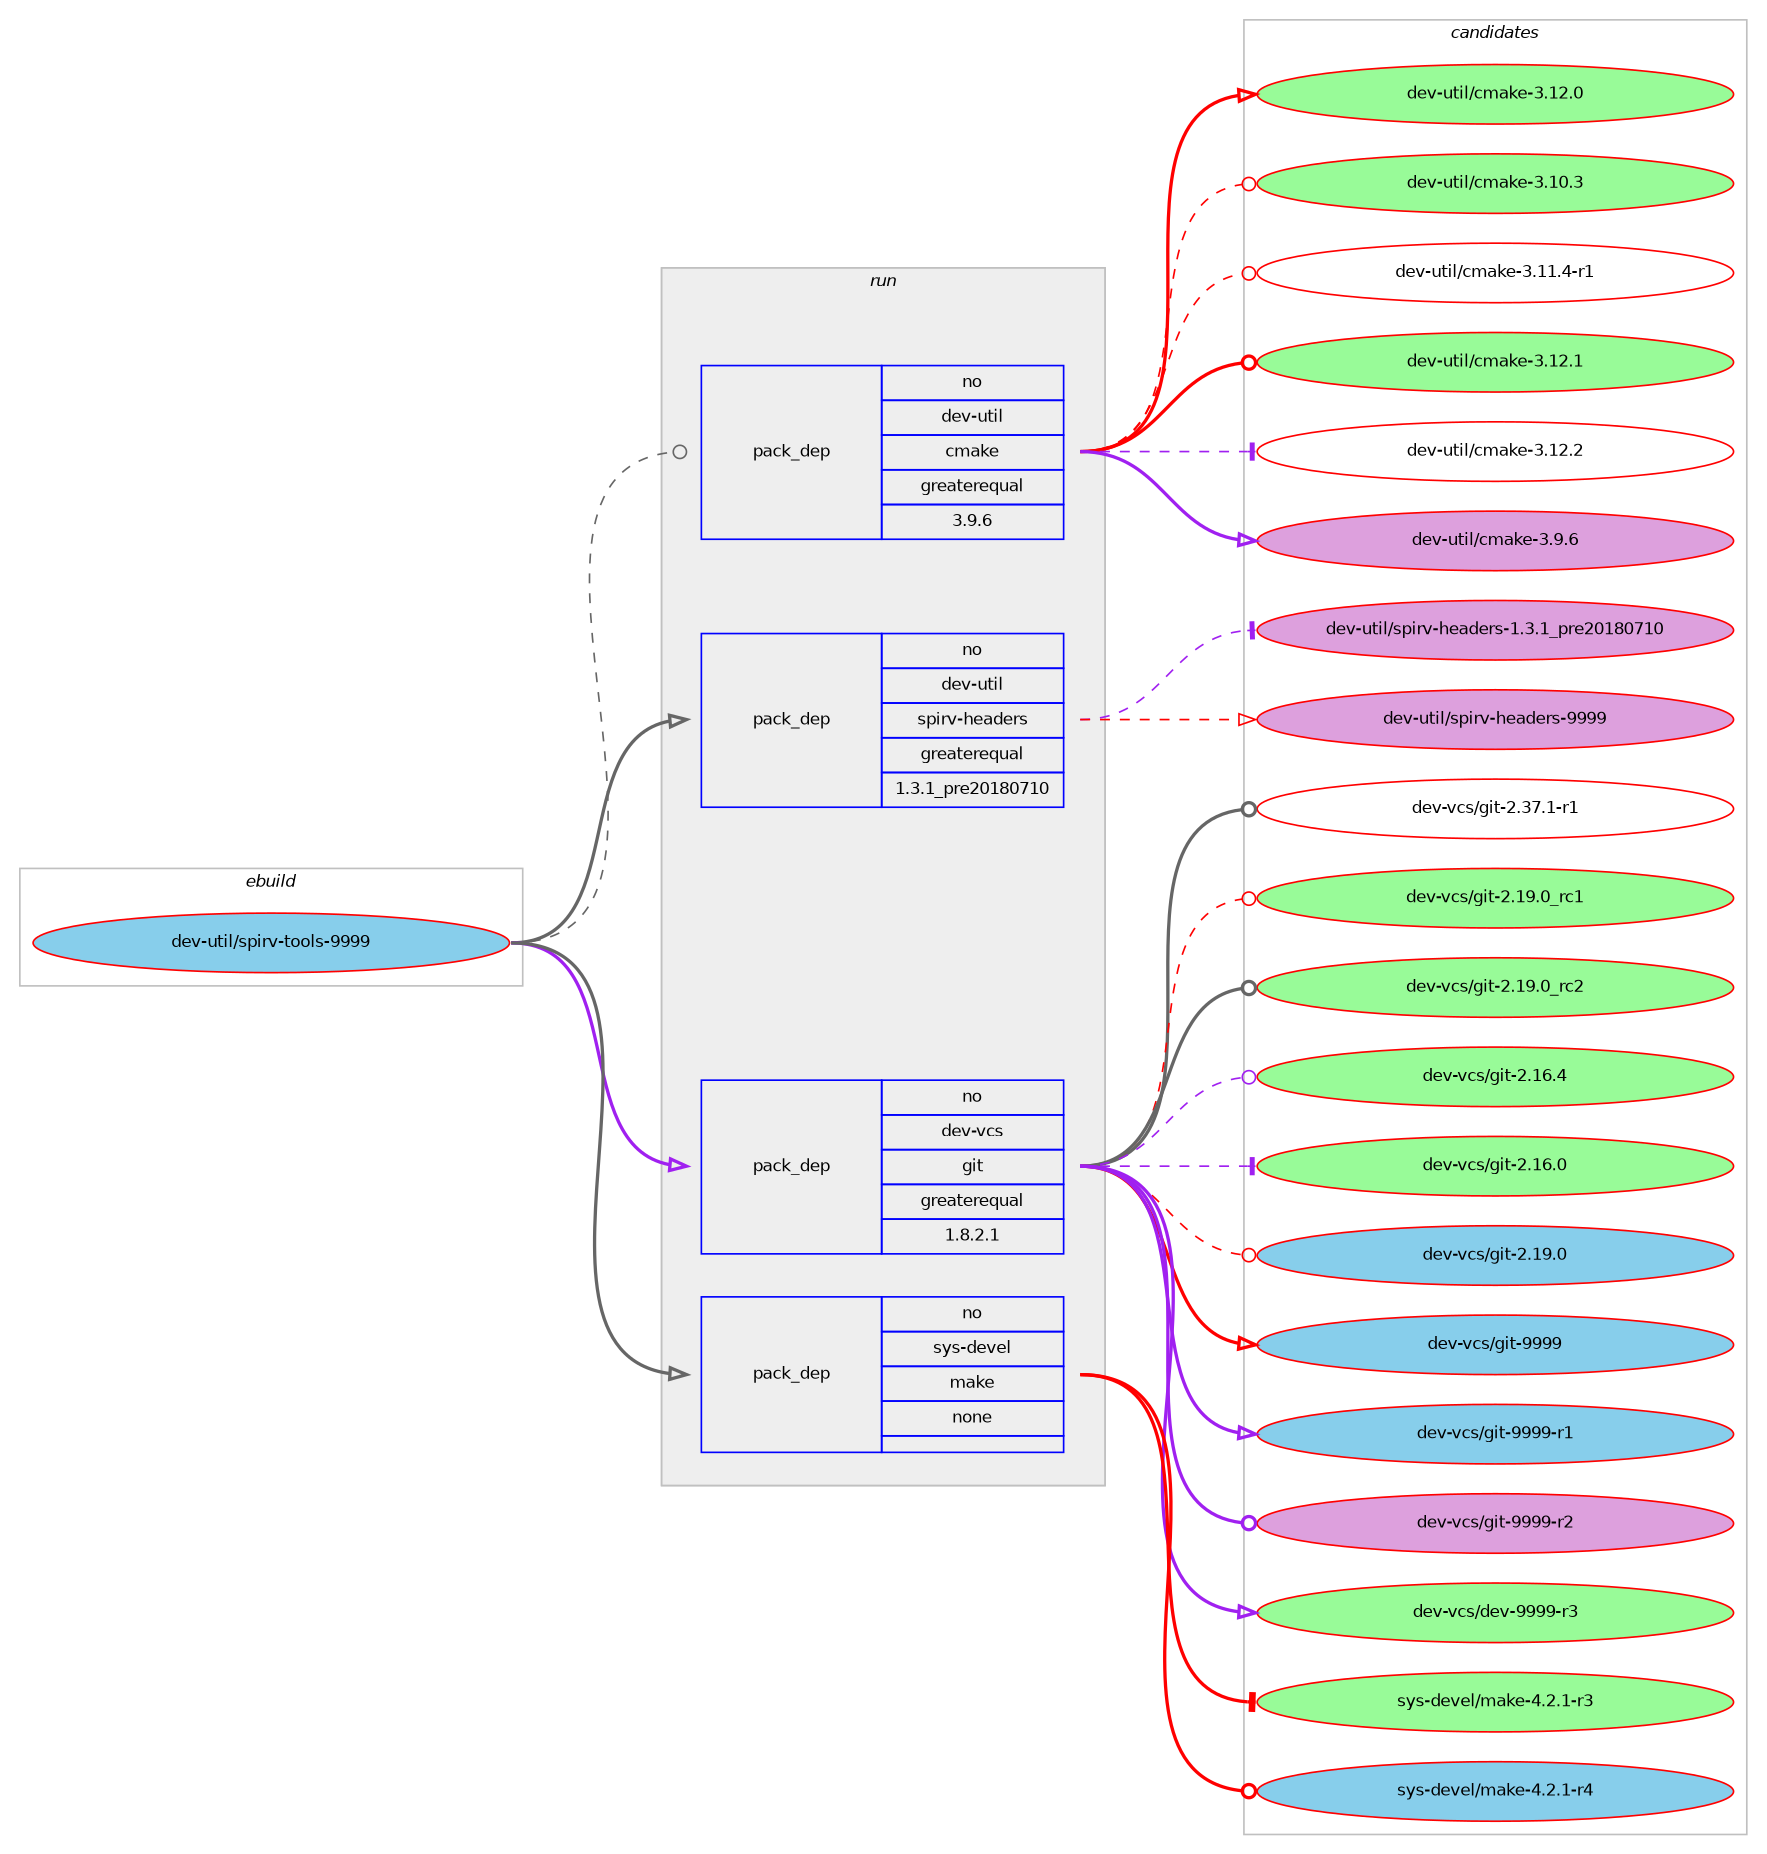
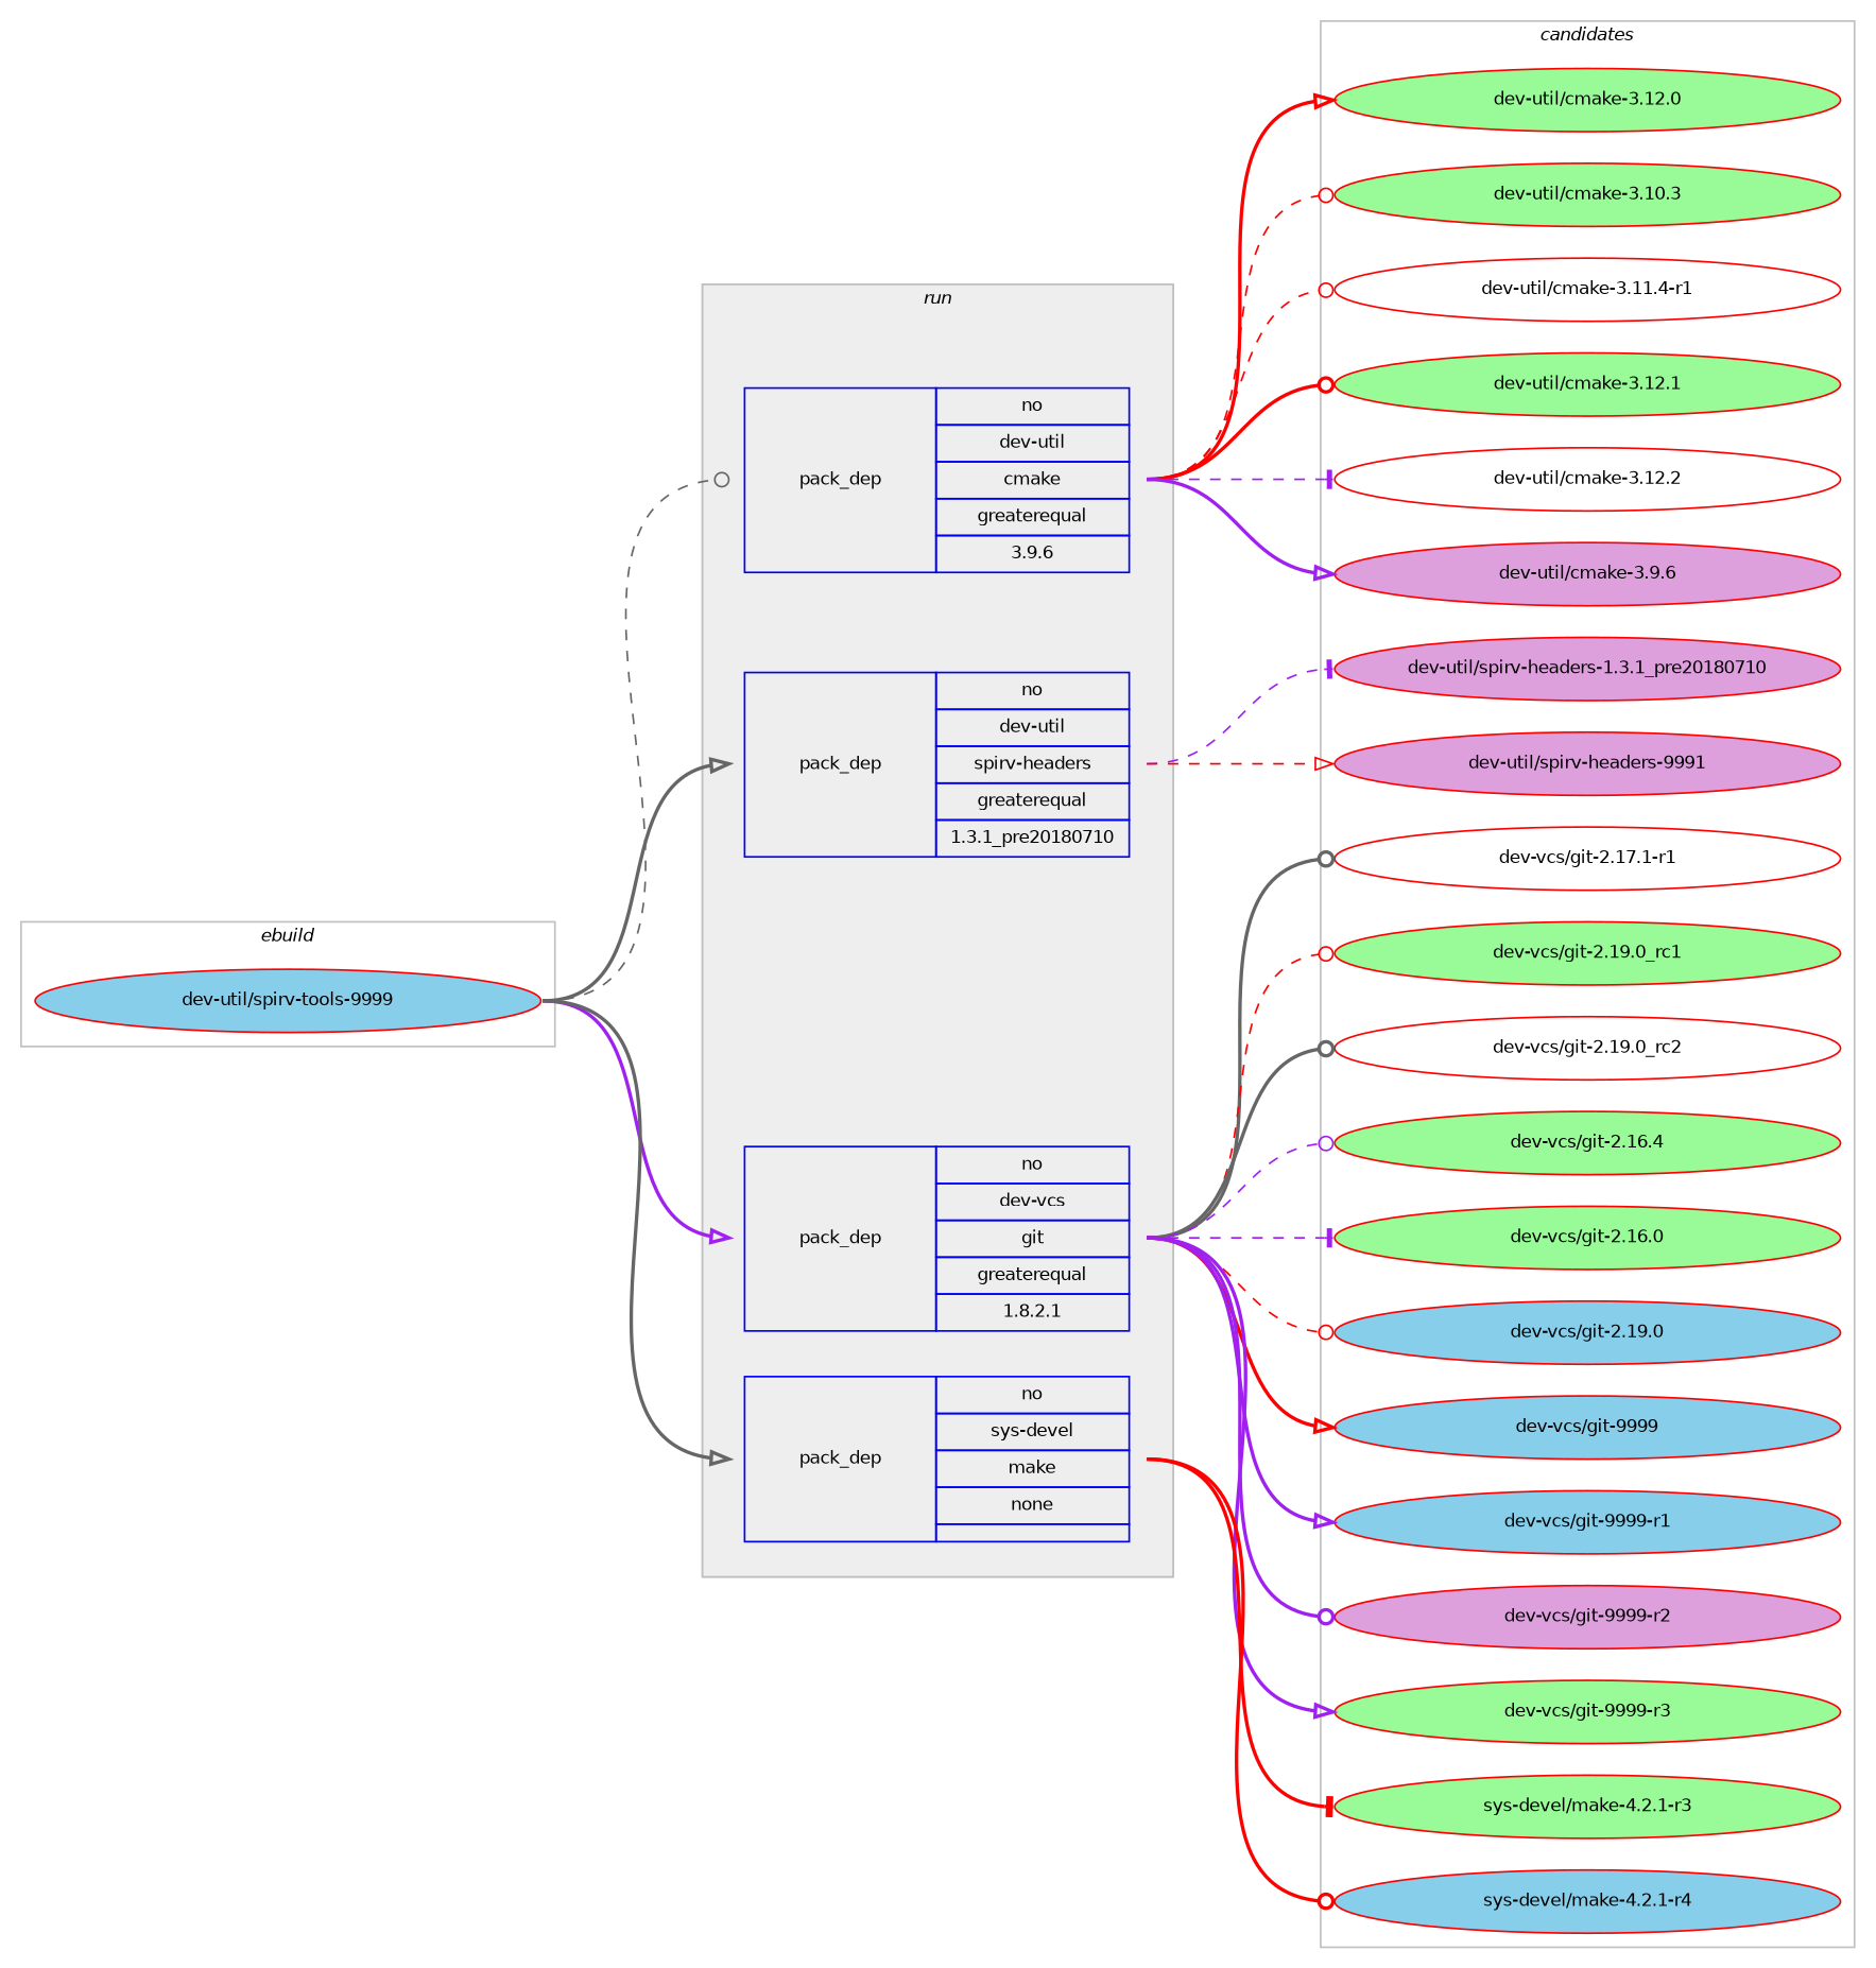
  digraph {
    compound=true
    concentrate=true
    fontname=Helvetica
    fontsize=10
    newrank=true
    rankdir=LR
    ranksep=1.5
    node [color=red fillcolor=palegreen fontname=Helvetica fontsize=10 style=filled]
    edge [arrowhead=odot color=red headport=w style=bold tailport=e weight=100]
    n1 [fillcolor=skyblue label="dev-util/spirv-tools-9999" width=4]
    n2 [color=blue label=<<TABLE BORDER="0" CELLBORDER="1" CELLSPACING="0" CELLPADDING="4" WIDTH="220"><TR><TD ROWSPAN="6" CELLPADDING="30">pack_dep</TD></TR><TR><TD WIDTH="110">no</TD></TR><TR><TD>dev-util</TD></TR><TR><TD>cmake</TD></TR><TR><TD>greaterequal</TD></TR><TR><TD>3.9.6</TD></TR></TABLE>> shape=none fillcolor="" style=""]
    n3 [color=blue label=<<TABLE BORDER="0" CELLBORDER="1" CELLSPACING="0" CELLPADDING="4" WIDTH="220"><TR><TD ROWSPAN="6" CELLPADDING="30">pack_dep</TD></TR><TR><TD WIDTH="110">no</TD></TR><TR><TD>dev-util</TD></TR><TR><TD>spirv-headers</TD></TR><TR><TD>greaterequal</TD></TR><TR><TD>1.3.1_pre20180710</TD></TR></TABLE>> shape=none fillcolor="" style=""]
    n4 [color=blue label=<<TABLE BORDER="0" CELLBORDER="1" CELLSPACING="0" CELLPADDING="4" WIDTH="220"><TR><TD ROWSPAN="6" CELLPADDING="30">pack_dep</TD></TR><TR><TD WIDTH="110">no</TD></TR><TR><TD>dev-vcs</TD></TR><TR><TD>git</TD></TR><TR><TD>greaterequal</TD></TR><TR><TD>1.8.2.1</TD></TR></TABLE>> shape=none fillcolor="" style=""]
    n5 [color=blue label=<<TABLE BORDER="0" CELLBORDER="1" CELLSPACING="0" CELLPADDING="4" WIDTH="220"><TR><TD ROWSPAN="6" CELLPADDING="30">pack_dep</TD></TR><TR><TD WIDTH="110">no</TD></TR><TR><TD>sys-devel</TD></TR><TR><TD>make</TD></TR><TR><TD>none</TD></TR><TR><TD></TD></TR></TABLE>> shape=none fillcolor="" style=""]
    n6 [label="dev-util/cmake-3.12.0" width=4]
    n7 [label="dev-util/cmake-3.10.3" width=4]
    n8 [fillcolor=white label="dev-util/cmake-3.11.4-r1" width=4]
    n9 [label="dev-util/cmake-3.12.1" width=4]
    n10 [fillcolor=white label="dev-util/cmake-3.12.2" width=4]
    n11 [fillcolor=plum label="dev-util/cmake-3.9.6" width=4]
    n12 [fillcolor=plum label="dev-util/spirv-headers-1.3.1_pre20180710" width=4]
-   n13 [fillcolor=plum label="dev-util/spirv-headers-9999" width=4]
-   n14 [fillcolor=white label="dev-vcs/git-2.37.1-r1" width=4]
+   n13 [fillcolor=plum label="dev-util/spirv-headers-9991" width=4]
+   n14 [fillcolor=white label="dev-vcs/git-2.17.1-r1" width=4]
    n15 [label="dev-vcs/git-2.19.0_rc1" width=4]
-   n16 [label="dev-vcs/git-2.19.0_rc2" width=4]
+   n16 [fillcolor=white label="dev-vcs/git-2.19.0_rc2" width=4]
    n17 [label="dev-vcs/git-2.16.4" width=4]
    n18 [label="dev-vcs/git-2.16.0" width=4]
    n19 [fillcolor=skyblue label="dev-vcs/git-2.19.0" width=4]
    n20 [fillcolor=skyblue label="dev-vcs/git-9999" width=4]
    n21 [fillcolor=skyblue label="dev-vcs/git-9999-r1" width=4]
    n22 [fillcolor=plum label="dev-vcs/git-9999-r2" width=4]
-   n23 [label="dev-vcs/dev-9999-r3" width=4]
+   n23 [label="dev-vcs/git-9999-r3" width=4]
    n24 [label="sys-devel/make-4.2.1-r3" width=4]
    n25 [fillcolor=skyblue label="sys-devel/make-4.2.1-r4" width=4]
    subgraph cluster_1 {
      color=gray
      label=<<i>ebuild</i>>
      rank=same
      n1
    }
    subgraph cluster_2 {
      color=gray
      label=<<i>dependencies</i>>
      subgraph cluster_3 {
        color=gray
        fillcolor="#eeeeee"
        label=<<i>compile</i>>
        style=filled
        subgraph sub_4 {
          color=gray
          fillcolor="#eeeeee"
          label=<<i>compile</i>>
          style=filled
          n2
        }
        subgraph sub_5 {
          color=gray
          fillcolor="#eeeeee"
          label=<<i>compile</i>>
          style=filled
          n3
        }
        subgraph sub_6 {
          color=gray
          fillcolor="#eeeeee"
          label=<<i>compile</i>>
          style=filled
          n4
        }
        subgraph sub_7 {
          color=gray
          fillcolor="#eeeeee"
          label=<<i>compile</i>>
          style=filled
          n5
        }
      }
      subgraph cluster_8 {
        color=gray
        fillcolor="#eeeeee"
        label=<<i>compile and run</i>>
        style=filled
      }
      subgraph cluster_9 {
        color=gray
        fillcolor="#eeeeee"
        label=<<i>run</i>>
        style=filled
      }
    }
    subgraph cluster_10 {
      color=gray
      label=<<i>candidates</i>>
      rank=same
      subgraph sub_11 {
        color=black
        label=<<i>candidates</i>>
        nodesep=1
        rank=same
        n6
        n7
        n8
        n9
        n10
        n11
      }
      subgraph sub_12 {
        color=black
        label=<<i>candidates</i>>
        nodesep=1
        rank=same
        n12
        n13
      }
      subgraph sub_13 {
        color=black
        label=<<i>candidates</i>>
        nodesep=1
        rank=same
        n14
        n15
        n16
        n17
        n18
        n19
        n20
        n21
        n22
        n23
      }
      subgraph sub_14 {
        color=black
        label=<<i>candidates</i>>
        nodesep=1
        rank=same
        n24
        n25
      }
    }
    n1 -> n2 [color=gray40 style=dashed weight=20]
    n1 -> n3 [arrowhead=onormal color=gray40 weight=20]
    n1 -> n4 [arrowhead=onormal color=purple weight=20]
    n1 -> n5 [arrowhead=onormal color=gray40 weight=20]
    n2 -> n6 [arrowhead=onormal]
    n2 -> n7 [style=dashed]
    n2 -> n8 [style=dashed]
    n2 -> n9
    n2 -> n10 [arrowhead=tee color=purple style=dashed]
    n2 -> n11 [arrowhead=onormal color=purple]
    n3 -> n12 [arrowhead=tee color=purple style=dashed]
    n3 -> n13 [arrowhead=onormal style=dashed]
    n4 -> n14 [color=gray40]
    n4 -> n15 [style=dashed]
    n4 -> n16 [color=gray40]
    n4 -> n17 [color=purple style=dashed]
    n4 -> n18 [arrowhead=tee color=purple style=dashed]
    n4 -> n19 [style=dashed]
    n4 -> n20 [arrowhead=onormal]
    n4 -> n21 [arrowhead=onormal color=purple]
    n4 -> n22 [color=purple]
    n4 -> n23 [arrowhead=onormal color=purple]
    n5 -> n24 [arrowhead=tee]
    n5 -> n25
  }
